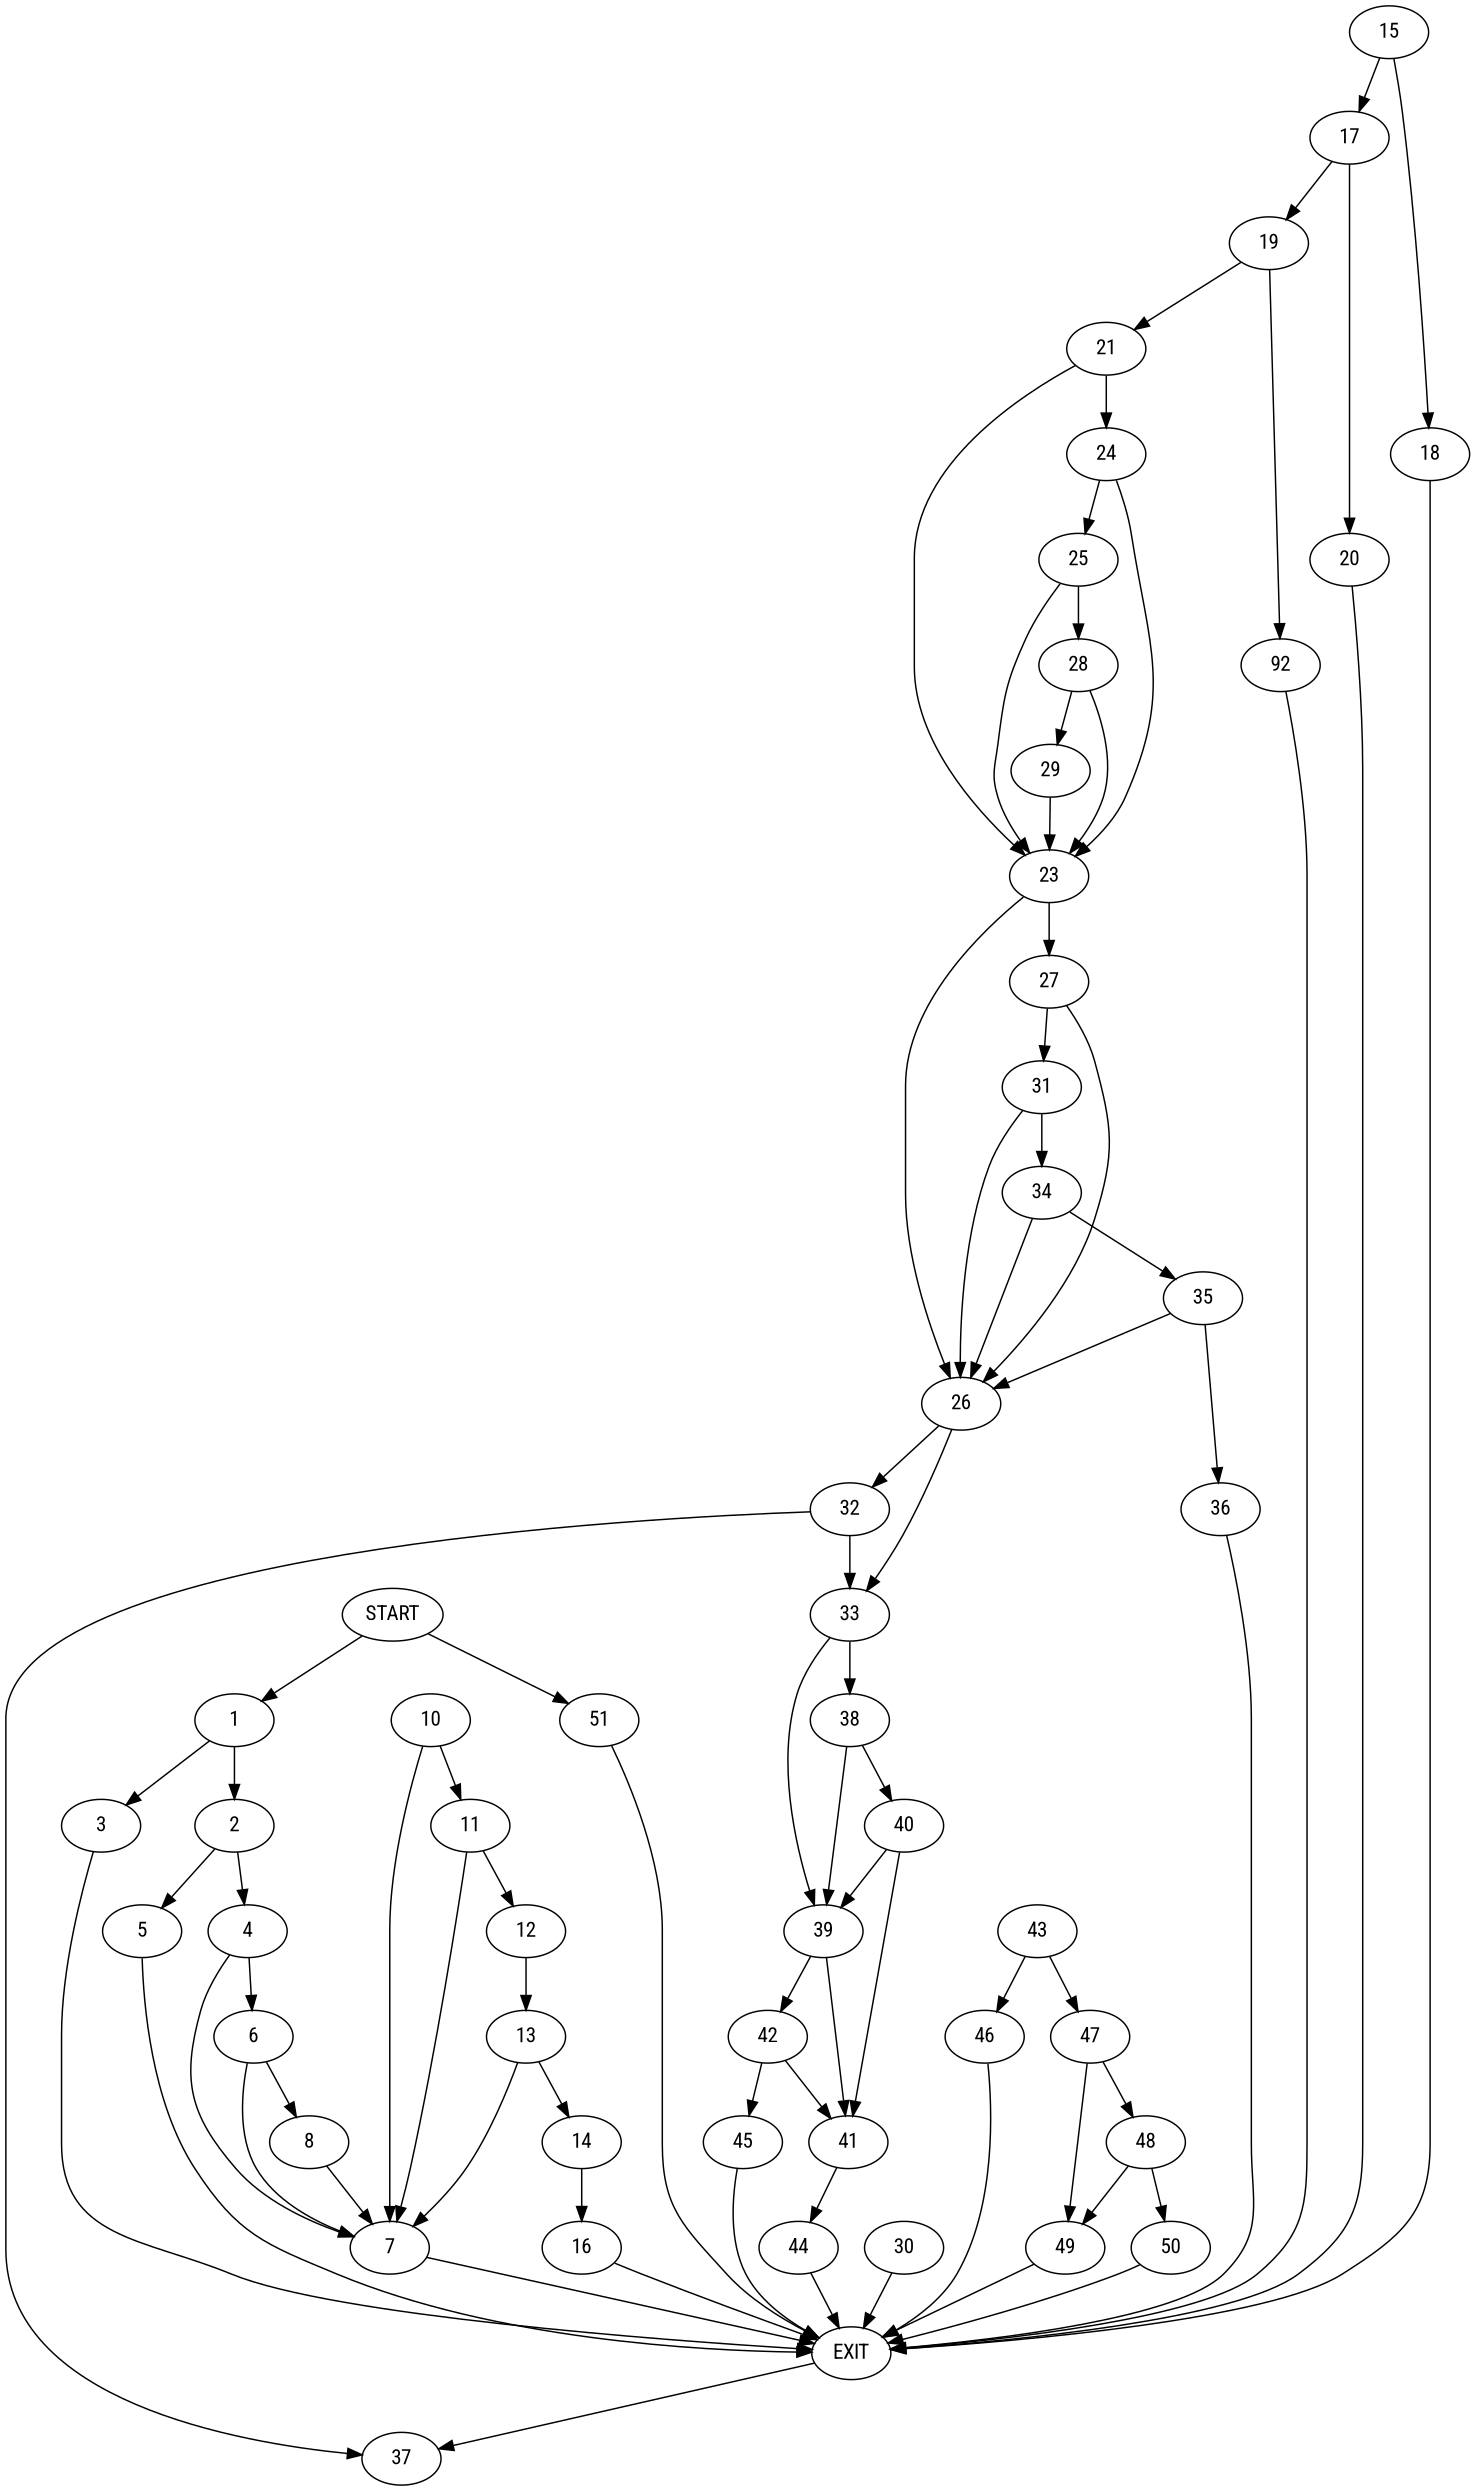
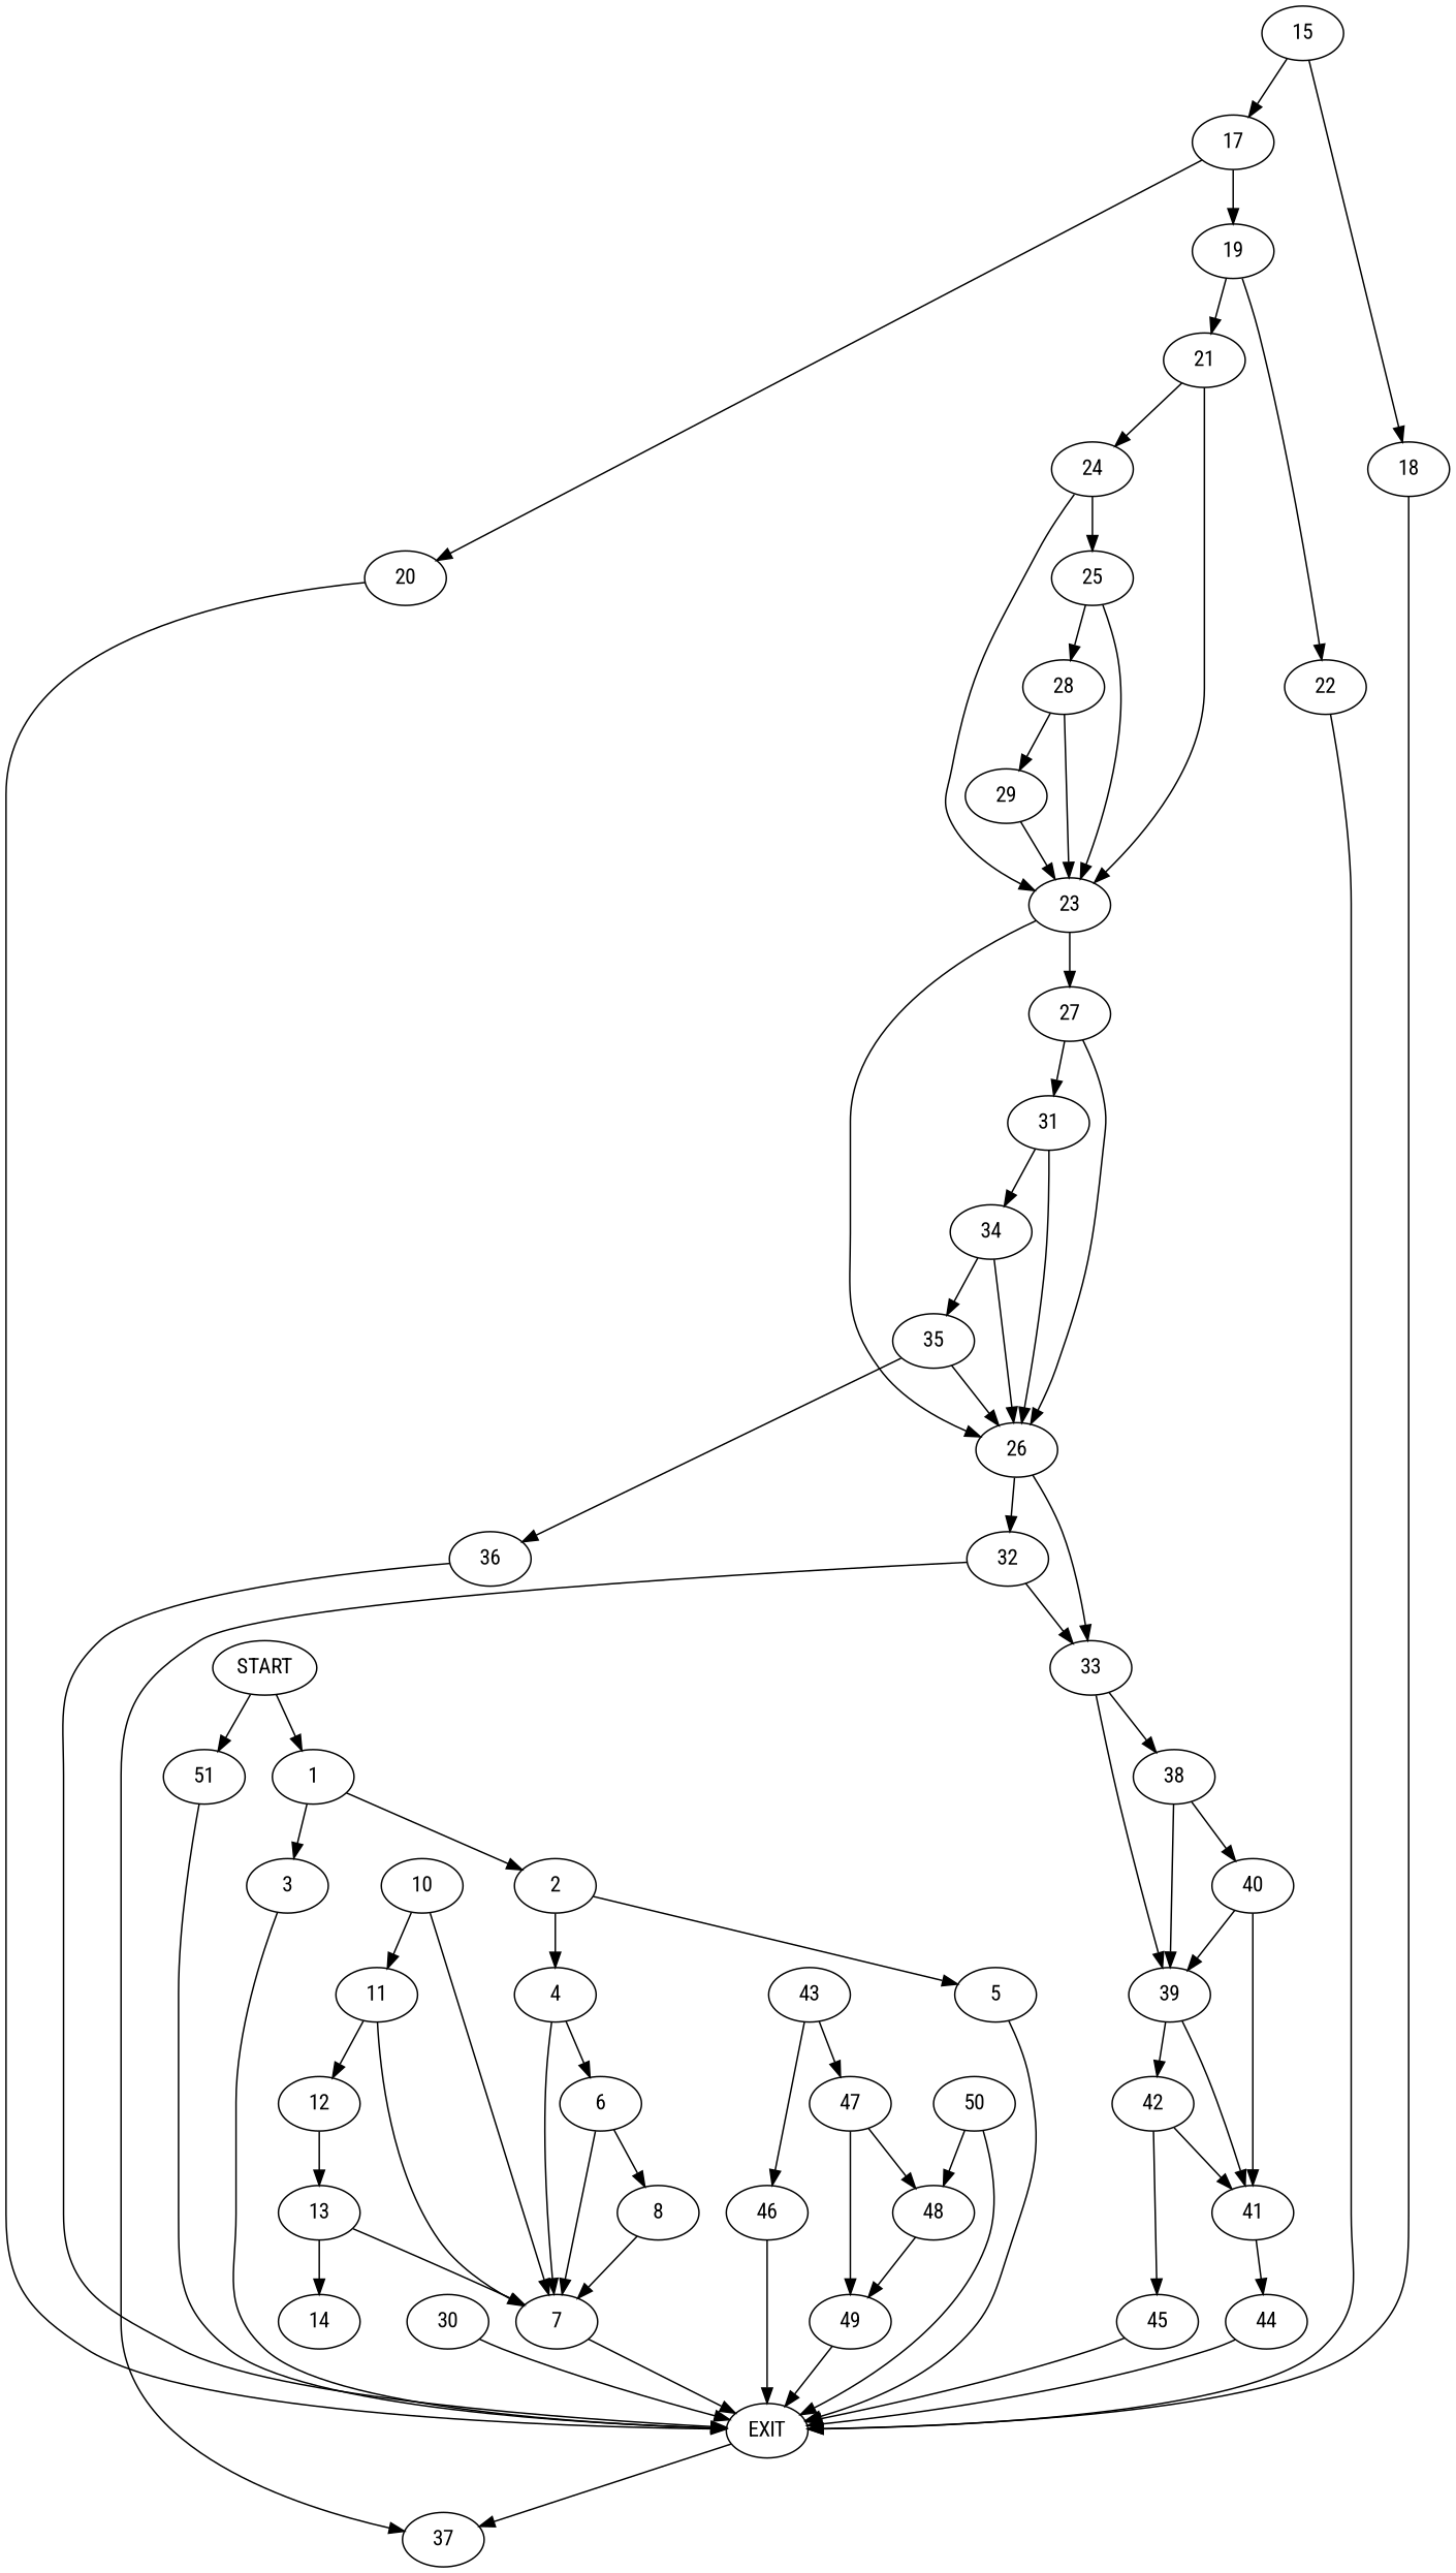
  digraph {
    fontname="Roboto Condensed"
    node [fontname="Roboto Condensed"]
    edge [fontname="Roboto Condensed"]
    n1 [label=START]
    1
    51
    2
    3
    n6 [label=EXIT]
    37
    4
    5
    6
    7
    8
    10
    11
    12
    13
    14
-   16
    15
    17
    18
    19
    20
    21
-   22 [label=92]
+   22
    23
    24
    26
    27
    25
    32
    33
    31
    28
    29
    38
    39
    34
    30
    35
    40
    41
    42
    36
    44
    45
    43
    46
    47
    48
    49
    50
    n1 -> 1
    n1 -> 51
    1 -> 2
    1 -> 3
    51 -> n6
    2 -> 4
    2 -> 5
    3 -> n6
    n6 -> 37
    4 -> 6
    4 -> 7
    5 -> n6
    6 -> 7
    6 -> 8
    7 -> n6
    8 -> 7
    10 -> 7
    10 -> 11
    11 -> 7
    11 -> 12
    12 -> 13
    13 -> 7
    13 -> 14
-   14 -> 16
-   16 -> n6
    15 -> 17
    15 -> 18
    17 -> 19
    17 -> 20
    18 -> n6
    19 -> 21
    19 -> 22
    20 -> n6
    21 -> 23
    21 -> 24
    22 -> n6
    23 -> 26
    23 -> 27
    24 -> 23
    24 -> 25
    26 -> 32
    26 -> 33
    27 -> 26
    27 -> 31
    25 -> 23
    25 -> 28
    32 -> 37
    32 -> 33
    33 -> 38
    33 -> 39
    31 -> 26
    31 -> 34
    28 -> 23
    28 -> 29
    29 -> 23
    38 -> 39
    38 -> 40
    39 -> 41
    39 -> 42
    34 -> 26
    34 -> 35
    30 -> n6
    35 -> 26
    35 -> 36
    40 -> 39
    40 -> 41
    41 -> 44
    42 -> 41
    42 -> 45
    36 -> n6
    44 -> n6
    45 -> n6
    43 -> 46
    43 -> 47
    46 -> n6
    47 -> 48
    47 -> 49
    48 -> 49
-   48 -> 50
+   50 -> 48
    49 -> n6
    50 -> n6
  }
